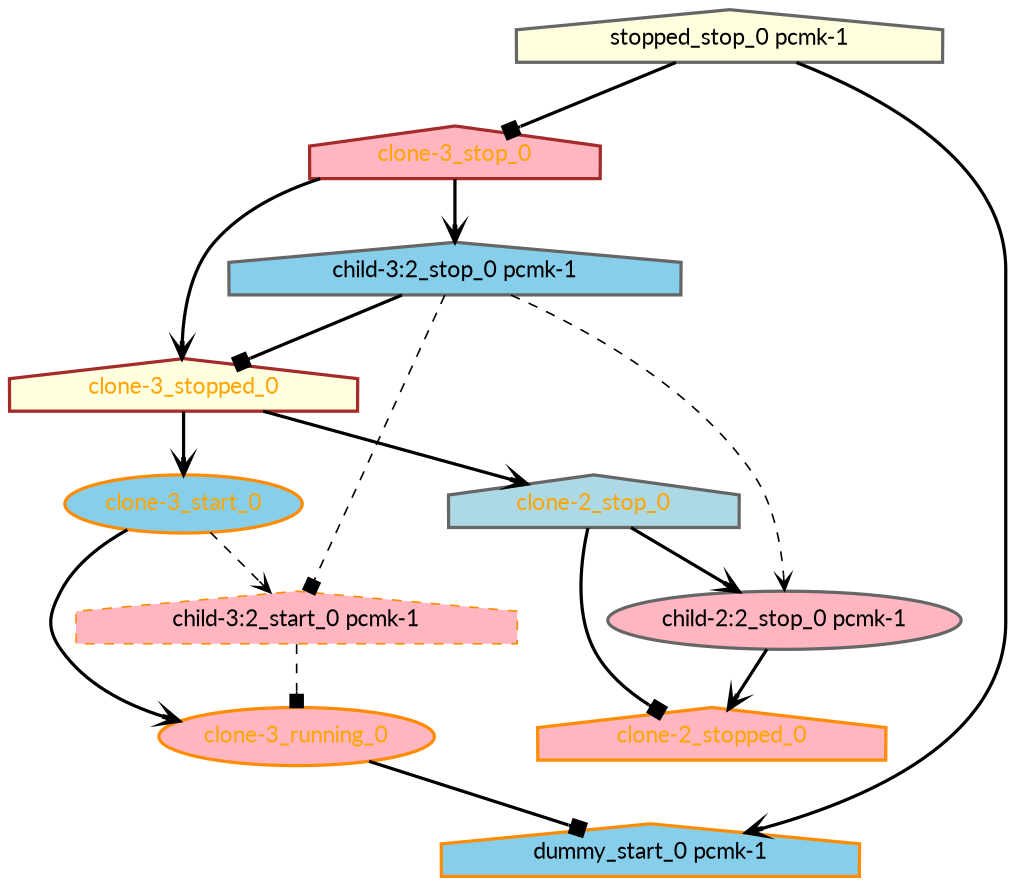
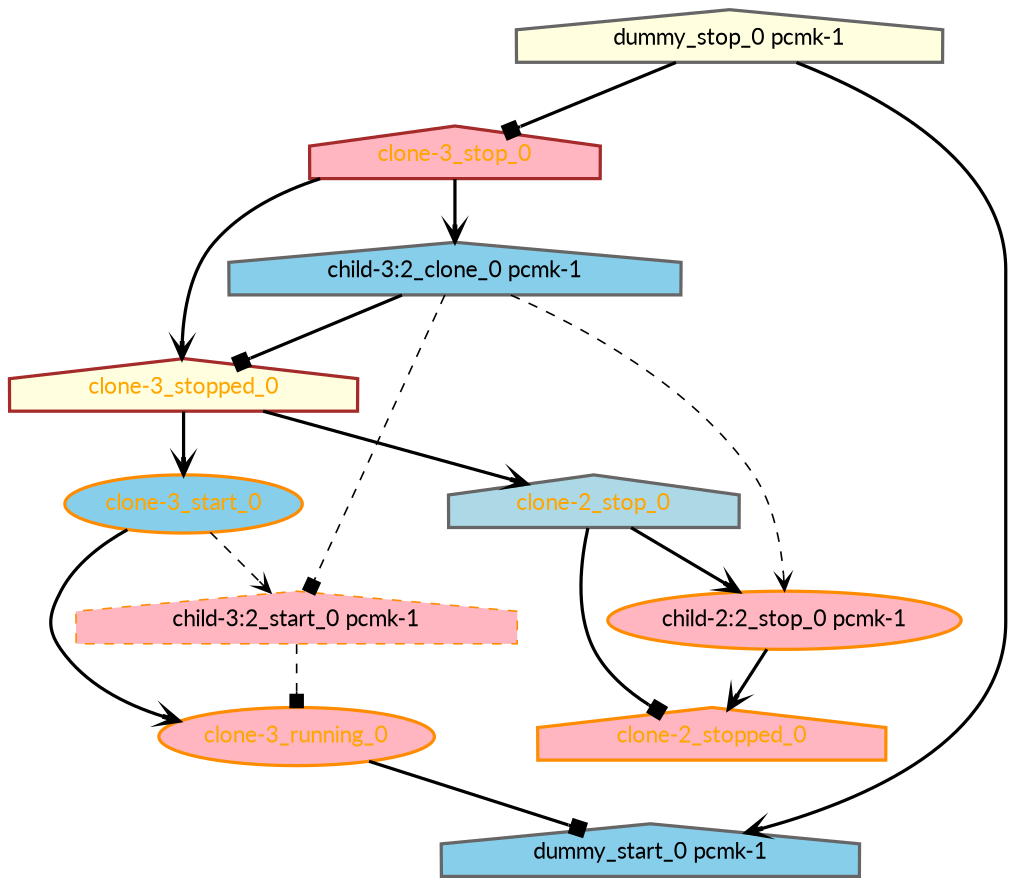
  digraph {
    fontname=Lato
    node [color=darkorange fillcolor=lightpink fontcolor=orange fontname=Lato shape=house style="bold,filled"]
    edge [arrowhead=vee fontname=Lato style=bold]
-   "child-2:2_stop_0 pcmk-1" [color=gray40 fontcolor=black shape=ellipse]
+   "child-2:2_stop_0 pcmk-1" [fontcolor=black shape=ellipse]
    "clone-2_stopped_0"
    "child-3:2_start_0 pcmk-1" [fontcolor=black style="dashed,filled"]
    "clone-3_running_0" [shape=ellipse]
-   "dummy_start_0 pcmk-1" [fillcolor=skyblue fontcolor=black]
-   "child-3:2_stop_0 pcmk-1" [color=gray40 fillcolor=skyblue fontcolor=black]
+   "dummy_start_0 pcmk-1" [color=gray40 fillcolor=skyblue fontcolor=black]
+   "child-3:2_stop_0 pcmk-1" [color=gray40 fillcolor=skyblue fontcolor=black label="child-3:2_clone_0 pcmk-1"]
    "clone-3_stopped_0" [color=brown fillcolor=lightyellow]
    "clone-2_stop_0" [color=gray40 fillcolor=lightblue]
    "clone-3_start_0" [fillcolor=skyblue shape=ellipse]
    "clone-3_stop_0" [color=brown]
-   "dummy_stop_0 pcmk-1" [color=gray40 fillcolor=lightyellow fontcolor=black label="stopped_stop_0 pcmk-1"]
+   "dummy_stop_0 pcmk-1" [color=gray40 fillcolor=lightyellow fontcolor=black]
    "child-2:2_stop_0 pcmk-1" -> "clone-2_stopped_0"
    "child-3:2_start_0 pcmk-1" -> "clone-3_running_0" [arrowhead=box style=dashed]
    "clone-3_running_0" -> "dummy_start_0 pcmk-1" [arrowhead=box]
    "child-3:2_stop_0 pcmk-1" -> "child-2:2_stop_0 pcmk-1" [style=dashed]
    "child-3:2_stop_0 pcmk-1" -> "child-3:2_start_0 pcmk-1" [arrowhead=box style=dashed]
    "child-3:2_stop_0 pcmk-1" -> "clone-3_stopped_0" [arrowhead=box]
    "clone-3_stopped_0" -> "clone-2_stop_0"
    "clone-3_stopped_0" -> "clone-3_start_0"
    "clone-2_stop_0" -> "child-2:2_stop_0 pcmk-1"
    "clone-2_stop_0" -> "clone-2_stopped_0" [arrowhead=box]
    "clone-3_start_0" -> "child-3:2_start_0 pcmk-1" [style=dashed]
    "clone-3_start_0" -> "clone-3_running_0"
    "clone-3_stop_0" -> "child-3:2_stop_0 pcmk-1"
    "clone-3_stop_0" -> "clone-3_stopped_0"
    "dummy_stop_0 pcmk-1" -> "dummy_start_0 pcmk-1"
    "dummy_stop_0 pcmk-1" -> "clone-3_stop_0" [arrowhead=box]
  }
